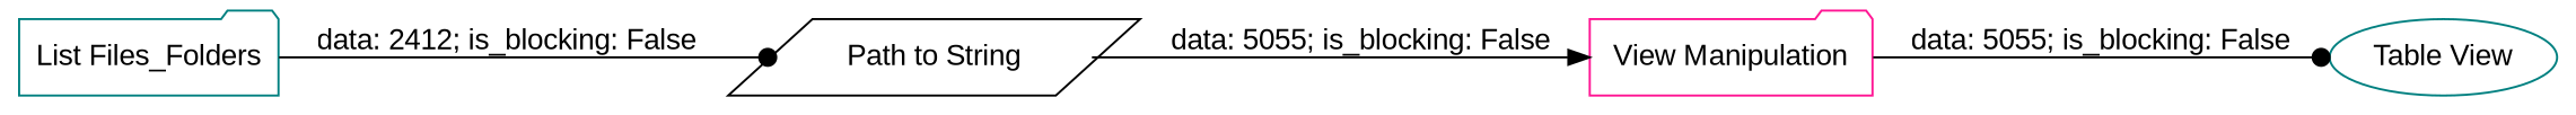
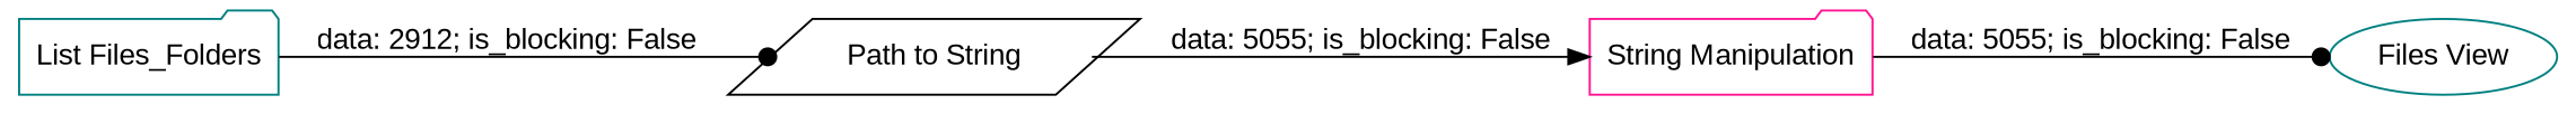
  digraph {
    fontname="Liberation Sans"
    rankdir=LR
    node [color=teal fontname="Liberation Sans" shape=folder]
    edge [arrowhead=dot fontname="Liberation Sans" style=solid]
-   n1 [label="Table View" shape=ellipse]
-   n2 [color=deeppink label="View Manipulation"]
+   n1 [label="Files View" shape=ellipse]
+   n2 [color=deeppink label="String Manipulation"]
    n3 [color=black label="Path to String" shape=parallelogram]
    n4 [label="List Files_Folders"]
    n2 -> n1 [label="data: 5055; is_blocking: False"]
    n3 -> n2 [arrowhead=normal label="data: 5055; is_blocking: False"]
-   n4 -> n3 [label="data: 2412; is_blocking: False"]
+   n4 -> n3 [label="data: 2912; is_blocking: False"]
  }
